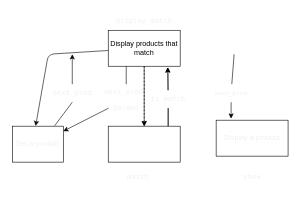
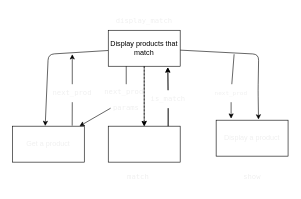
  <mxCell id="0" />
  <mxCell id="1" parent="0" />
  <mxCell id="2" style="edgeStyle=none;html=1;entryX=0.5;entryY=0;entryDx=0;entryDy=0;fontColor=#F0F0F0;dashed=1;" parent="1" source="5" target="6" edge="1"><mxGeometry relative="1" as="geometry" /></mxCell>
  <mxCell id="3" style="edgeStyle=none;html=1;entryX=0.457;entryY=-0.006;entryDx=0;entryDy=0;entryPerimeter=0;fontColor=#F0F0F0;" parent="1" source="5" target="7" edge="1"><mxGeometry relative="1" as="geometry"><Array as="points"><mxPoint x="80" y="90" /></Array></mxGeometry></mxCell>
+ <mxCell id="4" style="edgeStyle=none;html=1;entryX=0.589;entryY=-0.019;entryDx=0;entryDy=0;entryPerimeter=0;fontColor=#F0F0F0;" parent="1" source="5" target="10" edge="1"><mxGeometry relative="1" as="geometry"><Array as="points"><mxPoint x="431" y="90" /><mxPoint x="430" y="150" /></Array></mxGeometry></mxCell>
  <mxCell id="5" value="Display products that match" style="rounded=0;whiteSpace=wrap;html=1;" parent="1" vertex="1"><mxGeometry x="180" y="50" width="120" height="60" as="geometry" /></mxCell>
  <mxCell id="6" value="&lt;font color=&quot;#ffffff&quot;&gt;Determine if there is a match&lt;/font&gt;" style="rounded=0;whiteSpace=wrap;html=1;fontColor=#F0F0F0;" parent="1" vertex="1"><mxGeometry x="180" y="210" width="120" height="60" as="geometry" /></mxCell>
- <mxCell id="7" value="Get a product" style="rounded=0;whiteSpace=wrap;html=1;fontColor=#F0F0F0;" parent="1" vertex="1"><mxGeometry x="20" y="210" width="85" height="60" as="geometry" /></mxCell>
+ <mxCell id="7" value="Get a product" style="rounded=0;whiteSpace=wrap;html=1;fontColor=#F0F0F0;" parent="1" vertex="1"><mxGeometry x="20" y="210" width="120" height="60" as="geometry" /></mxCell>
  <mxCell id="8" style="edgeStyle=none;html=1;fontColor=#F0F0F0;" parent="1" source="9" edge="1"><mxGeometry relative="1" as="geometry"><mxPoint x="120" y="90" as="targetPoint" /></mxGeometry></mxCell>
  <mxCell id="9" value="&lt;pre&gt;next_prod&lt;/pre&gt;" style="text;html=1;strokeColor=none;fillColor=none;align=center;verticalAlign=middle;whiteSpace=wrap;rounded=0;fontColor=#F0F0F0;" parent="1" vertex="1"><mxGeometry x="90" y="140" width="60" height="30" as="geometry" /></mxCell>
  <mxCell id="10" value="Display a product" style="rounded=0;whiteSpace=wrap;html=1;fontColor=#F0F0F0;" parent="1" vertex="1"><mxGeometry x="360" y="200" width="120" height="60" as="geometry" /></mxCell>
  <mxCell id="11" value="" style="endArrow=none;html=1;fontColor=#F0F0F0;entryX=0.5;entryY=1;entryDx=0;entryDy=0;exitX=0.832;exitY=-0.014;exitDx=0;exitDy=0;exitPerimeter=0;" parent="1" source="7" target="9" edge="1"><mxGeometry width="50" height="50" relative="1" as="geometry"><mxPoint x="100" y="210" as="sourcePoint" /><mxPoint x="150" y="160" as="targetPoint" /></mxGeometry></mxCell>
  <mxCell id="12" style="edgeStyle=none;html=1;entryX=0.828;entryY=1.033;entryDx=0;entryDy=0;entryPerimeter=0;fontColor=#F0F0F0;" parent="1" source="13" target="5" edge="1"><mxGeometry relative="1" as="geometry" /></mxCell>
  <mxCell id="13" value="&lt;pre&gt;is_match&lt;/pre&gt;" style="text;html=1;strokeColor=none;fillColor=none;align=center;verticalAlign=middle;whiteSpace=wrap;rounded=0;fontColor=#F0F0F0;" parent="1" vertex="1"><mxGeometry x="250" y="150" width="60" height="30" as="geometry" /></mxCell>
  <mxCell id="14" value="" style="endArrow=none;html=1;fontColor=#F0F0F0;entryX=0.5;entryY=1;entryDx=0;entryDy=0;exitX=0.833;exitY=0;exitDx=0;exitDy=0;exitPerimeter=0;" parent="1" source="6" target="13" edge="1"><mxGeometry width="50" height="50" relative="1" as="geometry"><mxPoint x="220" y="210" as="sourcePoint" /><mxPoint x="270" y="160" as="targetPoint" /></mxGeometry></mxCell>
  <mxCell id="15" style="edgeStyle=none;html=1;entryX=0.208;entryY=-0.043;entryDx=0;entryDy=0;entryPerimeter=0;fontSize=10;fontColor=#F0F0F0;" parent="1" source="16" target="10" edge="1"><mxGeometry relative="1" as="geometry" /></mxCell>
  <mxCell id="16" value="&lt;pre style=&quot;text-align: justify;&quot;&gt;&lt;font style=&quot;font-size: 10px;&quot;&gt;next_prod&lt;/font&gt;&lt;/pre&gt;" style="text;html=1;strokeColor=none;fillColor=none;align=center;verticalAlign=middle;whiteSpace=wrap;rounded=0;fontColor=#F0F0F0;" parent="1" vertex="1"><mxGeometry x="350" y="140" width="70" height="30" as="geometry" /></mxCell>
  <mxCell id="17" value="" style="endArrow=none;html=1;fontSize=10;fontColor=#F0F0F0;" parent="1" source="16" edge="1"><mxGeometry width="50" height="50" relative="1" as="geometry"><mxPoint x="380" y="150" as="sourcePoint" /><mxPoint x="390" y="90" as="targetPoint" /></mxGeometry></mxCell>
  <mxCell id="18" style="edgeStyle=none;html=1;entryX=0.828;entryY=1.033;entryDx=0;entryDy=0;entryPerimeter=0;fontColor=#F0F0F0;" parent="1" edge="1"><mxGeometry relative="1" as="geometry"><mxPoint x="279.819" y="150" as="sourcePoint" /><mxPoint x="279.36" y="111.98" as="targetPoint" /></mxGeometry></mxCell>
  <mxCell id="19" value="" style="endArrow=none;html=1;fontColor=#F0F0F0;entryX=0.5;entryY=1;entryDx=0;entryDy=0;exitX=0.833;exitY=0;exitDx=0;exitDy=0;exitPerimeter=0;" parent="1" edge="1"><mxGeometry width="50" height="50" relative="1" as="geometry"><mxPoint x="279.96" y="210" as="sourcePoint" /><mxPoint x="280" y="180" as="targetPoint" /></mxGeometry></mxCell>
  <mxCell id="20" style="edgeStyle=none;html=1;entryX=0.5;entryY=0;entryDx=0;entryDy=0;fontColor=#F0F0F0;" parent="1" edge="1"><mxGeometry relative="1" as="geometry"><mxPoint x="240" y="110" as="sourcePoint" /><mxPoint x="240" y="210" as="targetPoint" /></mxGeometry></mxCell>
  <mxCell id="21" style="edgeStyle=none;html=1;" parent="1" source="22" target="7" edge="1"><mxGeometry relative="1" as="geometry" /></mxCell>
  <mxCell id="22" value="&lt;pre&gt;next_prod &lt;/pre&gt;&lt;pre&gt;params&lt;/pre&gt;" style="text;html=1;strokeColor=none;fillColor=none;align=center;verticalAlign=middle;whiteSpace=wrap;rounded=0;fontColor=#F0F0F0;" parent="1" vertex="1"><mxGeometry x="170" y="150" width="80" height="30" as="geometry" /></mxCell>
  <mxCell id="23" value="" style="endArrow=none;html=1;entryX=0.25;entryY=1;entryDx=0;entryDy=0;" parent="1" target="5" edge="1"><mxGeometry width="50" height="50" relative="1" as="geometry"><mxPoint x="210" y="140" as="sourcePoint" /><mxPoint x="260" y="110" as="targetPoint" /></mxGeometry></mxCell>
  <mxCell id="24" value="&lt;pre&gt;match&lt;/pre&gt;" style="text;html=1;strokeColor=none;fillColor=none;align=center;verticalAlign=middle;whiteSpace=wrap;rounded=0;fontColor=#F0F0F0;" parent="1" vertex="1"><mxGeometry x="200" y="280" width="60" height="30" as="geometry" /></mxCell>
  <mxCell id="25" value="&lt;pre&gt;display_match&lt;/pre&gt;" style="text;html=1;strokeColor=none;fillColor=none;align=center;verticalAlign=middle;whiteSpace=wrap;rounded=0;fontColor=#F0F0F0;" parent="1" vertex="1"><mxGeometry x="210" y="20" width="60" height="30" as="geometry" /></mxCell>
  <mxCell id="26" value="&lt;pre&gt;show&lt;/pre&gt;" style="text;html=1;strokeColor=none;fillColor=none;align=center;verticalAlign=middle;whiteSpace=wrap;rounded=0;fontColor=#F0F0F0;" vertex="1" parent="1"><mxGeometry x="390" y="280" width="60" height="30" as="geometry" /></mxCell>
